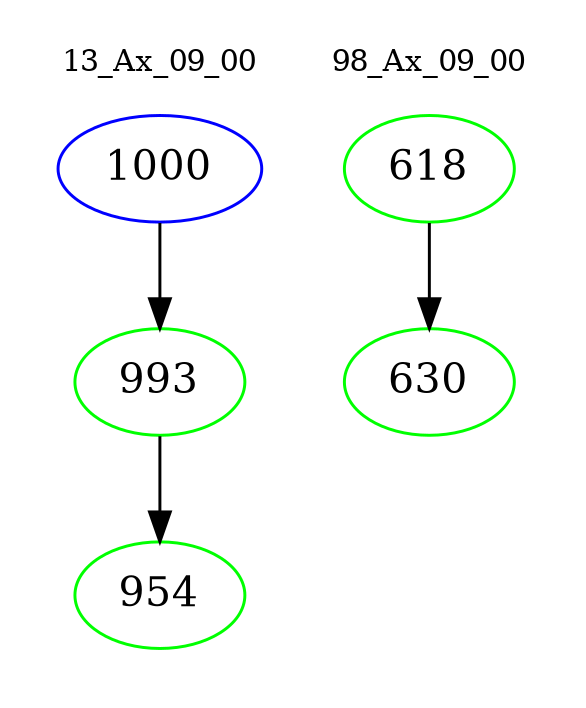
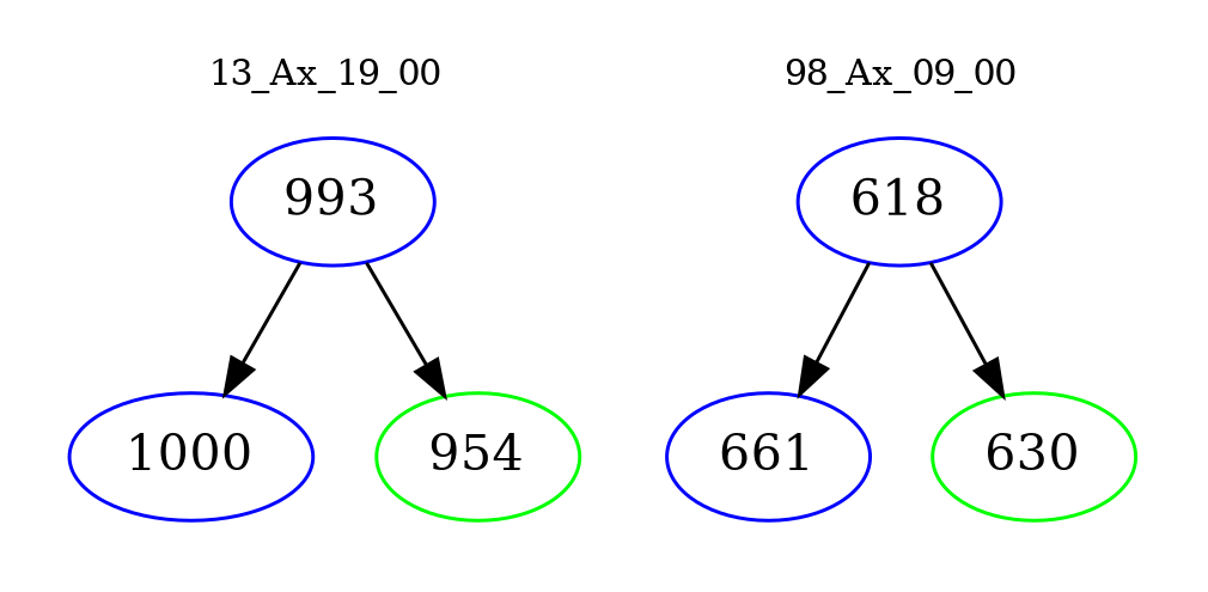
  digraph {
    node [color=green]
    edge [color=black]
-   n1 [label=993]
+   n1 [color=blue label=993]
    n2 [color=blue label=1000]
    n3 [label=954]
-   n4 [label=618]
+   n4 [color=blue label=618]
+   n5 [color=blue label=661]
    n6 [label=630]
    subgraph cluster_1 {
      color=white
      fontsize=10
-     label="13_Ax_09_00"
+     label="13_Ax_19_00"
      n1
      n2
      n3
    }
    subgraph cluster_2 {
      color=white
      fontsize=10
      label="98_Ax_09_00"
      n4
+     n5
      n6
    }
-   n2 -> n1
+   n1 -> n2
    n1 -> n3
+   n4 -> n5
    n4 -> n6
  }
